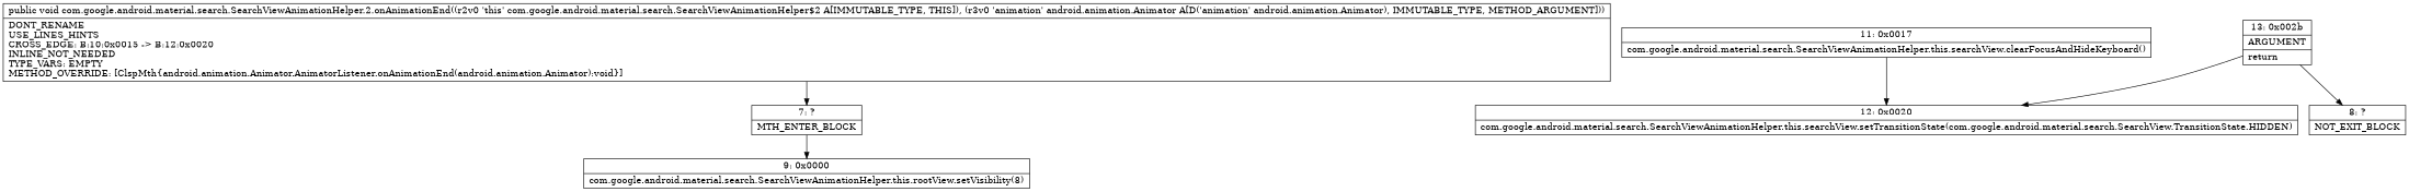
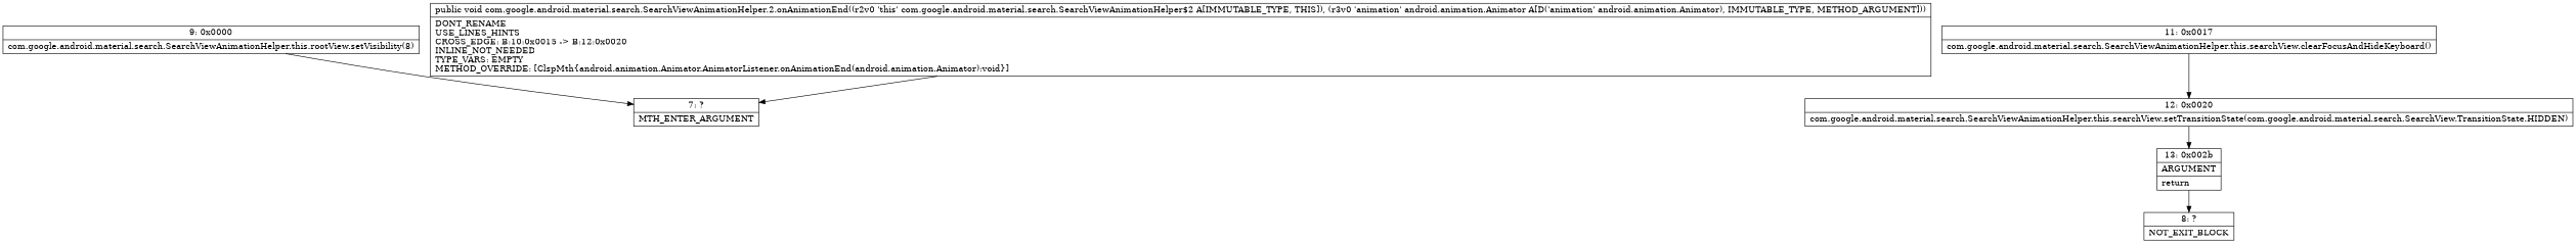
  digraph {
    node [shape=record]
-   n1 [label="{7\:\ ?|MTH_ENTER_BLOCK\l}"]
+   n1 [label="{7\:\ ?|MTH_ENTER_ARGUMENT\l}"]
    n2 [label="{9\:\ 0x0000|com.google.android.material.search.SearchViewAnimationHelper.this.rootView.setVisibility(8)\l}"]
    n3 [label="{11\:\ 0x0017|com.google.android.material.search.SearchViewAnimationHelper.this.searchView.clearFocusAndHideKeyboard()\l}"]
    n4 [label="{12\:\ 0x0020|com.google.android.material.search.SearchViewAnimationHelper.this.searchView.setTransitionState(com.google.android.material.search.SearchView.TransitionState.HIDDEN)\l}"]
    n5 [label="{13\:\ 0x002b|ARGUMENT\l|return\l}"]
    n6 [label="{8\:\ ?|NOT_EXIT_BLOCK\l}"]
    n7 [label="{public void com.google.android.material.search.SearchViewAnimationHelper.2.onAnimationEnd((r2v0 'this' com.google.android.material.search.SearchViewAnimationHelper$2 A[IMMUTABLE_TYPE, THIS]), (r3v0 'animation' android.animation.Animator A[D('animation' android.animation.Animator), IMMUTABLE_TYPE, METHOD_ARGUMENT]))  | DONT_RENAME\lUSE_LINES_HINTS\lCROSS_EDGE: B:10:0x0015 \-\> B:12:0x0020\lINLINE_NOT_NEEDED\lTYPE_VARS: EMPTY\lMETHOD_OVERRIDE: [ClspMth\{android.animation.Animator.AnimatorListener.onAnimationEnd(android.animation.Animator):void\}]\l}"]
-   n1 -> n2
+   n2 -> n1
    n3 -> n4
-   n5 -> n4
+   n4 -> n5
    n5 -> n6
    n7 -> n1
  }
